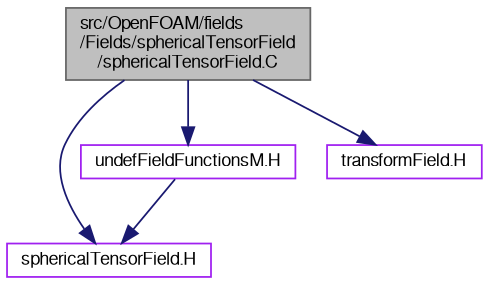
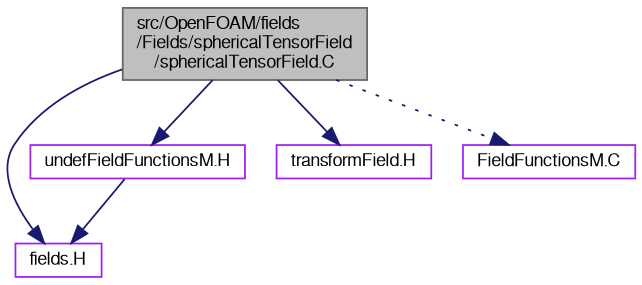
  digraph {
    node [color=purple fontname=FreeSans fontsize=10 shape=record]
    edge [color=midnightblue fontname=FreeSans fontsize=10 labelfontname=FreeSans labelfontsize=10 style=solid]
    n1 [color=gray40 fillcolor=grey75 fontcolor=black height=0.2 label="src/OpenFOAM/fields\l/Fields/sphericalTensorField\l/sphericalTensorField.C" style=filled width=0.4]
-   n2 [height=0.2 label="sphericalTensorField.H" width=0.4]
+   n2 [height=0.2 label="fields.H" width=0.4]
    n3 [height=0.2 label="undefFieldFunctionsM.H" width=0.4]
    n4 [height=0.2 label="transformField.H" width=0.4]
+   n5 [height=0.2 label="FieldFunctionsM.C" width=0.4]
    n1 -> n2
    n1 -> n3
    n1 -> n4
+   n1 -> n5 [style=dotted]
    n3 -> n2
  }
